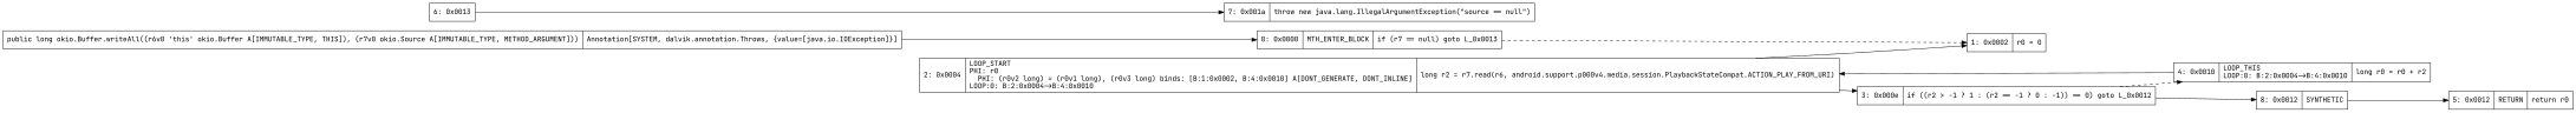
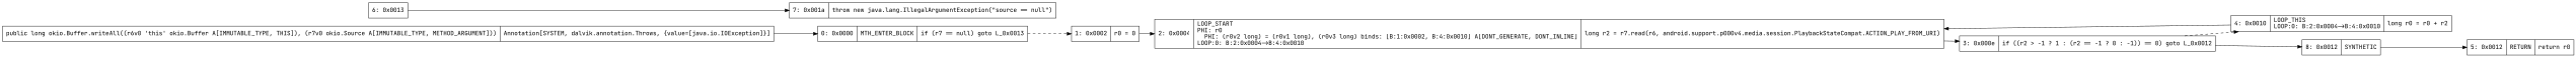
  digraph {
    fontname="JetBrains Mono"
    rankdir=LR
    node [fontname="JetBrains Mono" shape=record]
    edge [fontname="JetBrains Mono"]
    n1 [label="{0\:\ 0x0000|MTH_ENTER_BLOCK\l|if (r7 == null) goto L_0x0013\l}"]
    n2 [label="{1\:\ 0x0002|r0 = 0\l}"]
    n3 [label="{2\:\ 0x0004|LOOP_START\lPHI: r0 \l  PHI: (r0v2 long) = (r0v1 long), (r0v3 long) binds: [B:1:0x0002, B:4:0x0010] A[DONT_GENERATE, DONT_INLINE]\lLOOP:0: B:2:0x0004\-\>B:4:0x0010\l|long r2 = r7.read(r6, android.support.p000v4.media.session.PlaybackStateCompat.ACTION_PLAY_FROM_URI)\l}"]
    n4 [label="{6\:\ 0x0013}"]
    n5 [label="{7\:\ 0x001a|throw new java.lang.IllegalArgumentException(\"source == null\")\l}"]
    n6 [label="{3\:\ 0x000e|if ((r2 \> \-1 ? 1 : (r2 == \-1 ? 0 : \-1)) == 0) goto L_0x0012\l}"]
    n7 [label="{4\:\ 0x0010|LOOP_THIS\lLOOP:0: B:2:0x0004\-\>B:4:0x0010\l|long r0 = r0 + r2\l}"]
    n8 [label="{8\:\ 0x0012|SYNTHETIC\l}"]
    n9 [label="{5\:\ 0x0012|RETURN\l|return r0\l}"]
    n10 [label="{public long okio.Buffer.writeAll((r6v0 'this' okio.Buffer A[IMMUTABLE_TYPE, THIS]), (r7v0 okio.Source A[IMMUTABLE_TYPE, METHOD_ARGUMENT]))  | Annotation[SYSTEM, dalvik.annotation.Throws, \{value=[java.io.IOException]\}]\l}"]
    n1 -> n2 [style=dashed]
-   n3 -> n2
+   n2 -> n3
    n3 -> n6
    n4 -> n5
    n6 -> n7 [style=dashed]
    n6 -> n8
    n7 -> n3
    n8 -> n9
    n10 -> n1
  }
